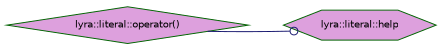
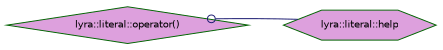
  digraph {
    rankdir=LR
    node [color=darkgreen fillcolor=plum fontname=Helvetica fontsize=10 style=filled]
    n1 [fontcolor=black height=0.2 label="lyra::literal::operator()" shape=diamond width=0.4]
    n2 [height=0.2 label="lyra::literal::help" shape=hexagon width=0.4]
-   n1 -> n2 [color=midnightblue fontname=Helvetica fontsize=10 labelfontname=Helvetica labelfontsize=10 style=solid arrowhead=odot]
+   n2 -> n1 [color=midnightblue fontname=Helvetica fontsize=10 labelfontname=Helvetica labelfontsize=10 style=solid arrowhead=odot]
  }
